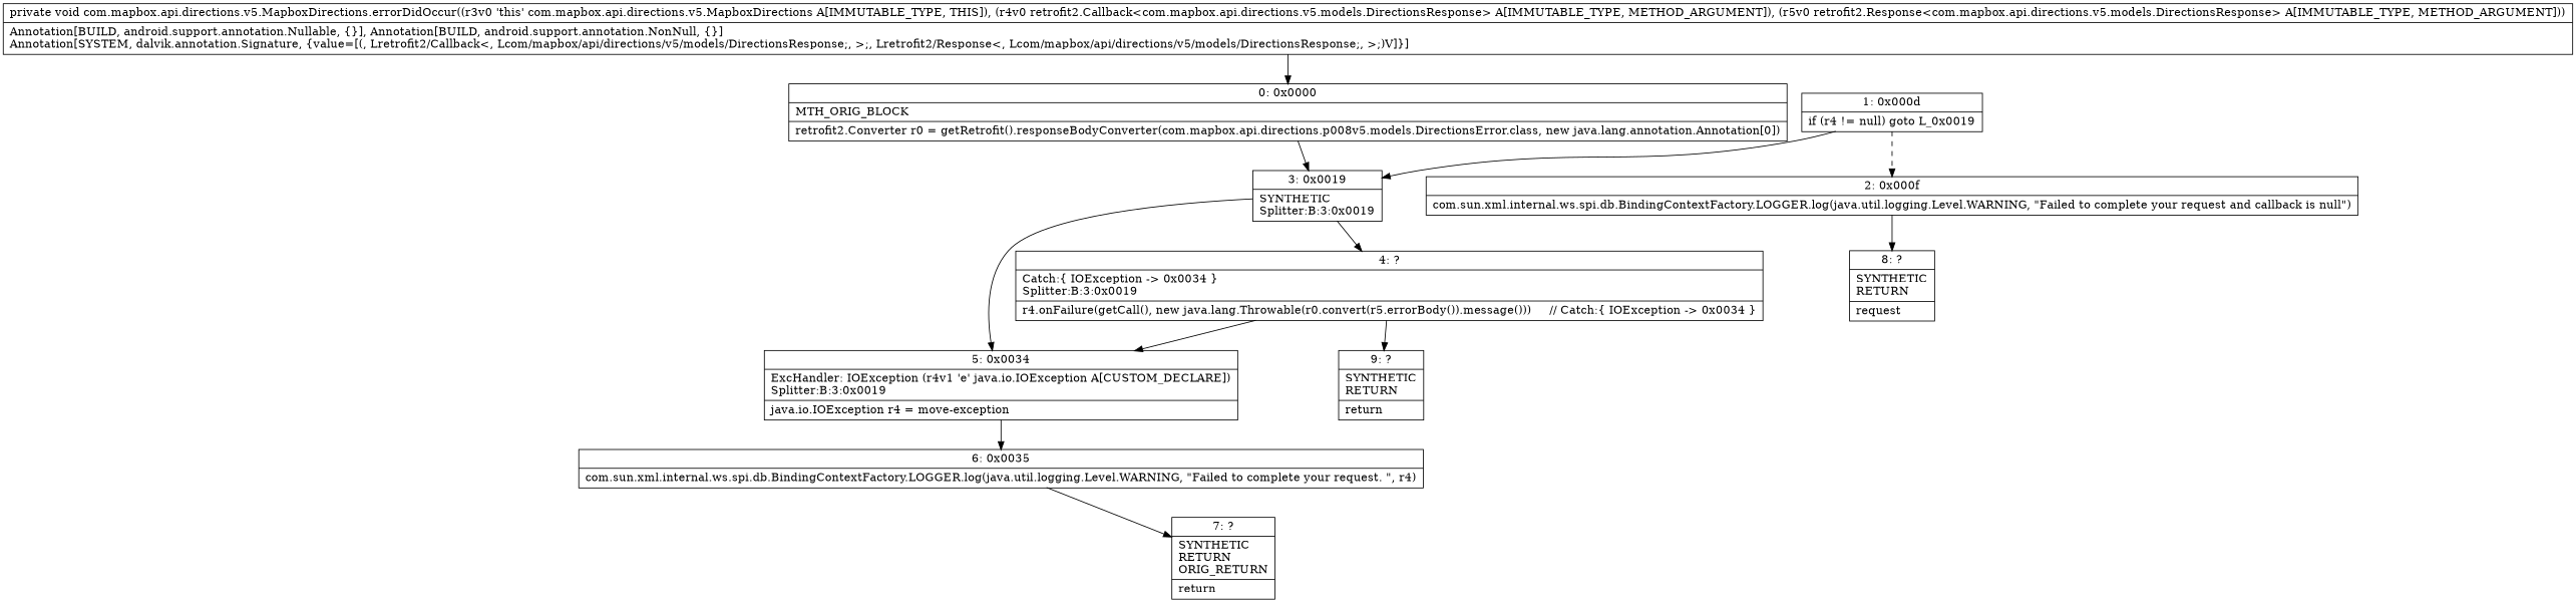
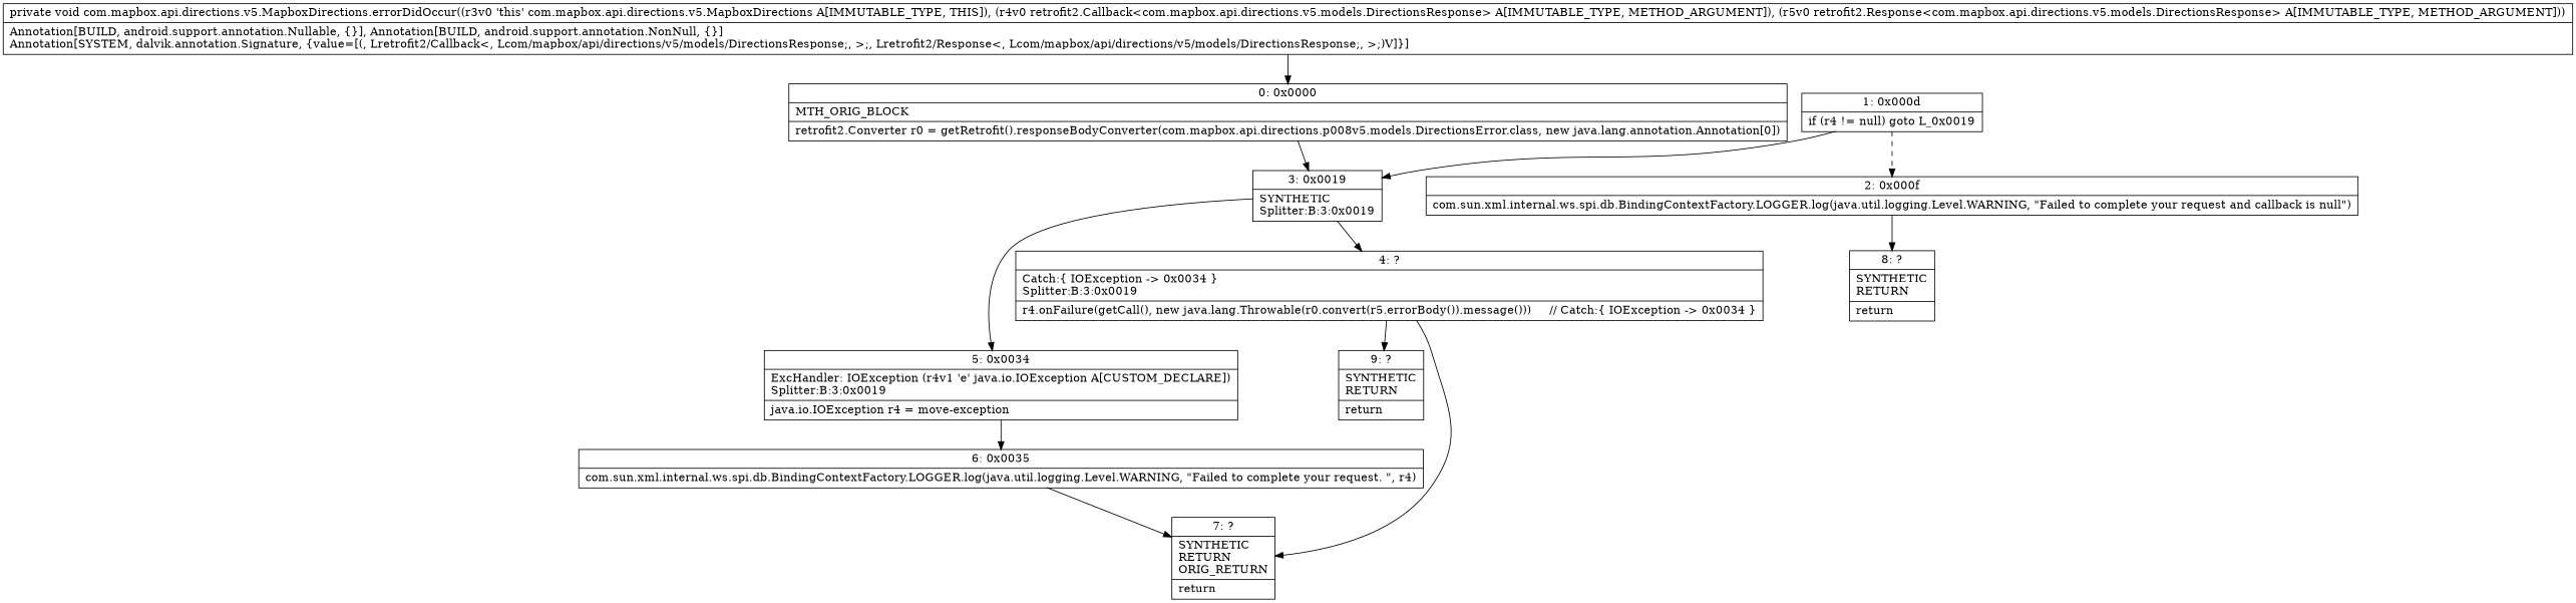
  digraph {
    node [shape=record]
    n1 [label="{0\:\ 0x0000|MTH_ORIG_BLOCK\l|retrofit2.Converter r0 = getRetrofit().responseBodyConverter(com.mapbox.api.directions.p008v5.models.DirectionsError.class, new java.lang.annotation.Annotation[0])\l}"]
    n2 [label="{3\:\ 0x0019|SYNTHETIC\lSplitter:B:3:0x0019\l}"]
    n3 [label="{1\:\ 0x000d|if (r4 != null) goto L_0x0019\l}"]
    n4 [label="{2\:\ 0x000f|com.sun.xml.internal.ws.spi.db.BindingContextFactory.LOGGER.log(java.util.logging.Level.WARNING, \"Failed to complete your request and callback is null\")\l}"]
-   n5 [label="{8\:\ ?|SYNTHETIC\lRETURN\l|request\l}"]
+   n5 [label="{8\:\ ?|SYNTHETIC\lRETURN\l|return\l}"]
    n6 [label="{4\:\ ?|Catch:\{ IOException \-\> 0x0034 \}\lSplitter:B:3:0x0019\l|r4.onFailure(getCall(), new java.lang.Throwable(r0.convert(r5.errorBody()).message()))     \/\/ Catch:\{ IOException \-\> 0x0034 \}\l}"]
    n7 [label="{5\:\ 0x0034|ExcHandler: IOException (r4v1 'e' java.io.IOException A[CUSTOM_DECLARE])\lSplitter:B:3:0x0019\l|java.io.IOException r4 = move\-exception\l}"]
    n8 [label="{9\:\ ?|SYNTHETIC\lRETURN\l|return\l}"]
    n9 [label="{6\:\ 0x0035|com.sun.xml.internal.ws.spi.db.BindingContextFactory.LOGGER.log(java.util.logging.Level.WARNING, \"Failed to complete your request. \", r4)\l}"]
    n10 [label="{7\:\ ?|SYNTHETIC\lRETURN\lORIG_RETURN\l|return\l}"]
    n11 [label="{private void com.mapbox.api.directions.v5.MapboxDirections.errorDidOccur((r3v0 'this' com.mapbox.api.directions.v5.MapboxDirections A[IMMUTABLE_TYPE, THIS]), (r4v0 retrofit2.Callback\<com.mapbox.api.directions.v5.models.DirectionsResponse\> A[IMMUTABLE_TYPE, METHOD_ARGUMENT]), (r5v0 retrofit2.Response\<com.mapbox.api.directions.v5.models.DirectionsResponse\> A[IMMUTABLE_TYPE, METHOD_ARGUMENT]))  | Annotation[BUILD, android.support.annotation.Nullable, \{\}], Annotation[BUILD, android.support.annotation.NonNull, \{\}]\lAnnotation[SYSTEM, dalvik.annotation.Signature, \{value=[(, Lretrofit2\/Callback\<, Lcom\/mapbox\/api\/directions\/v5\/models\/DirectionsResponse;, \>;, Lretrofit2\/Response\<, Lcom\/mapbox\/api\/directions\/v5\/models\/DirectionsResponse;, \>;)V]\}]\l}"]
    n1 -> n2
    n2 -> n6
    n2 -> n7
    n3 -> n2
    n3 -> n4 [style=dashed]
    n4 -> n5
-   n6 -> n7
+   n6 -> n10
    n6 -> n8
    n7 -> n9
    n9 -> n10
    n11 -> n1
  }
